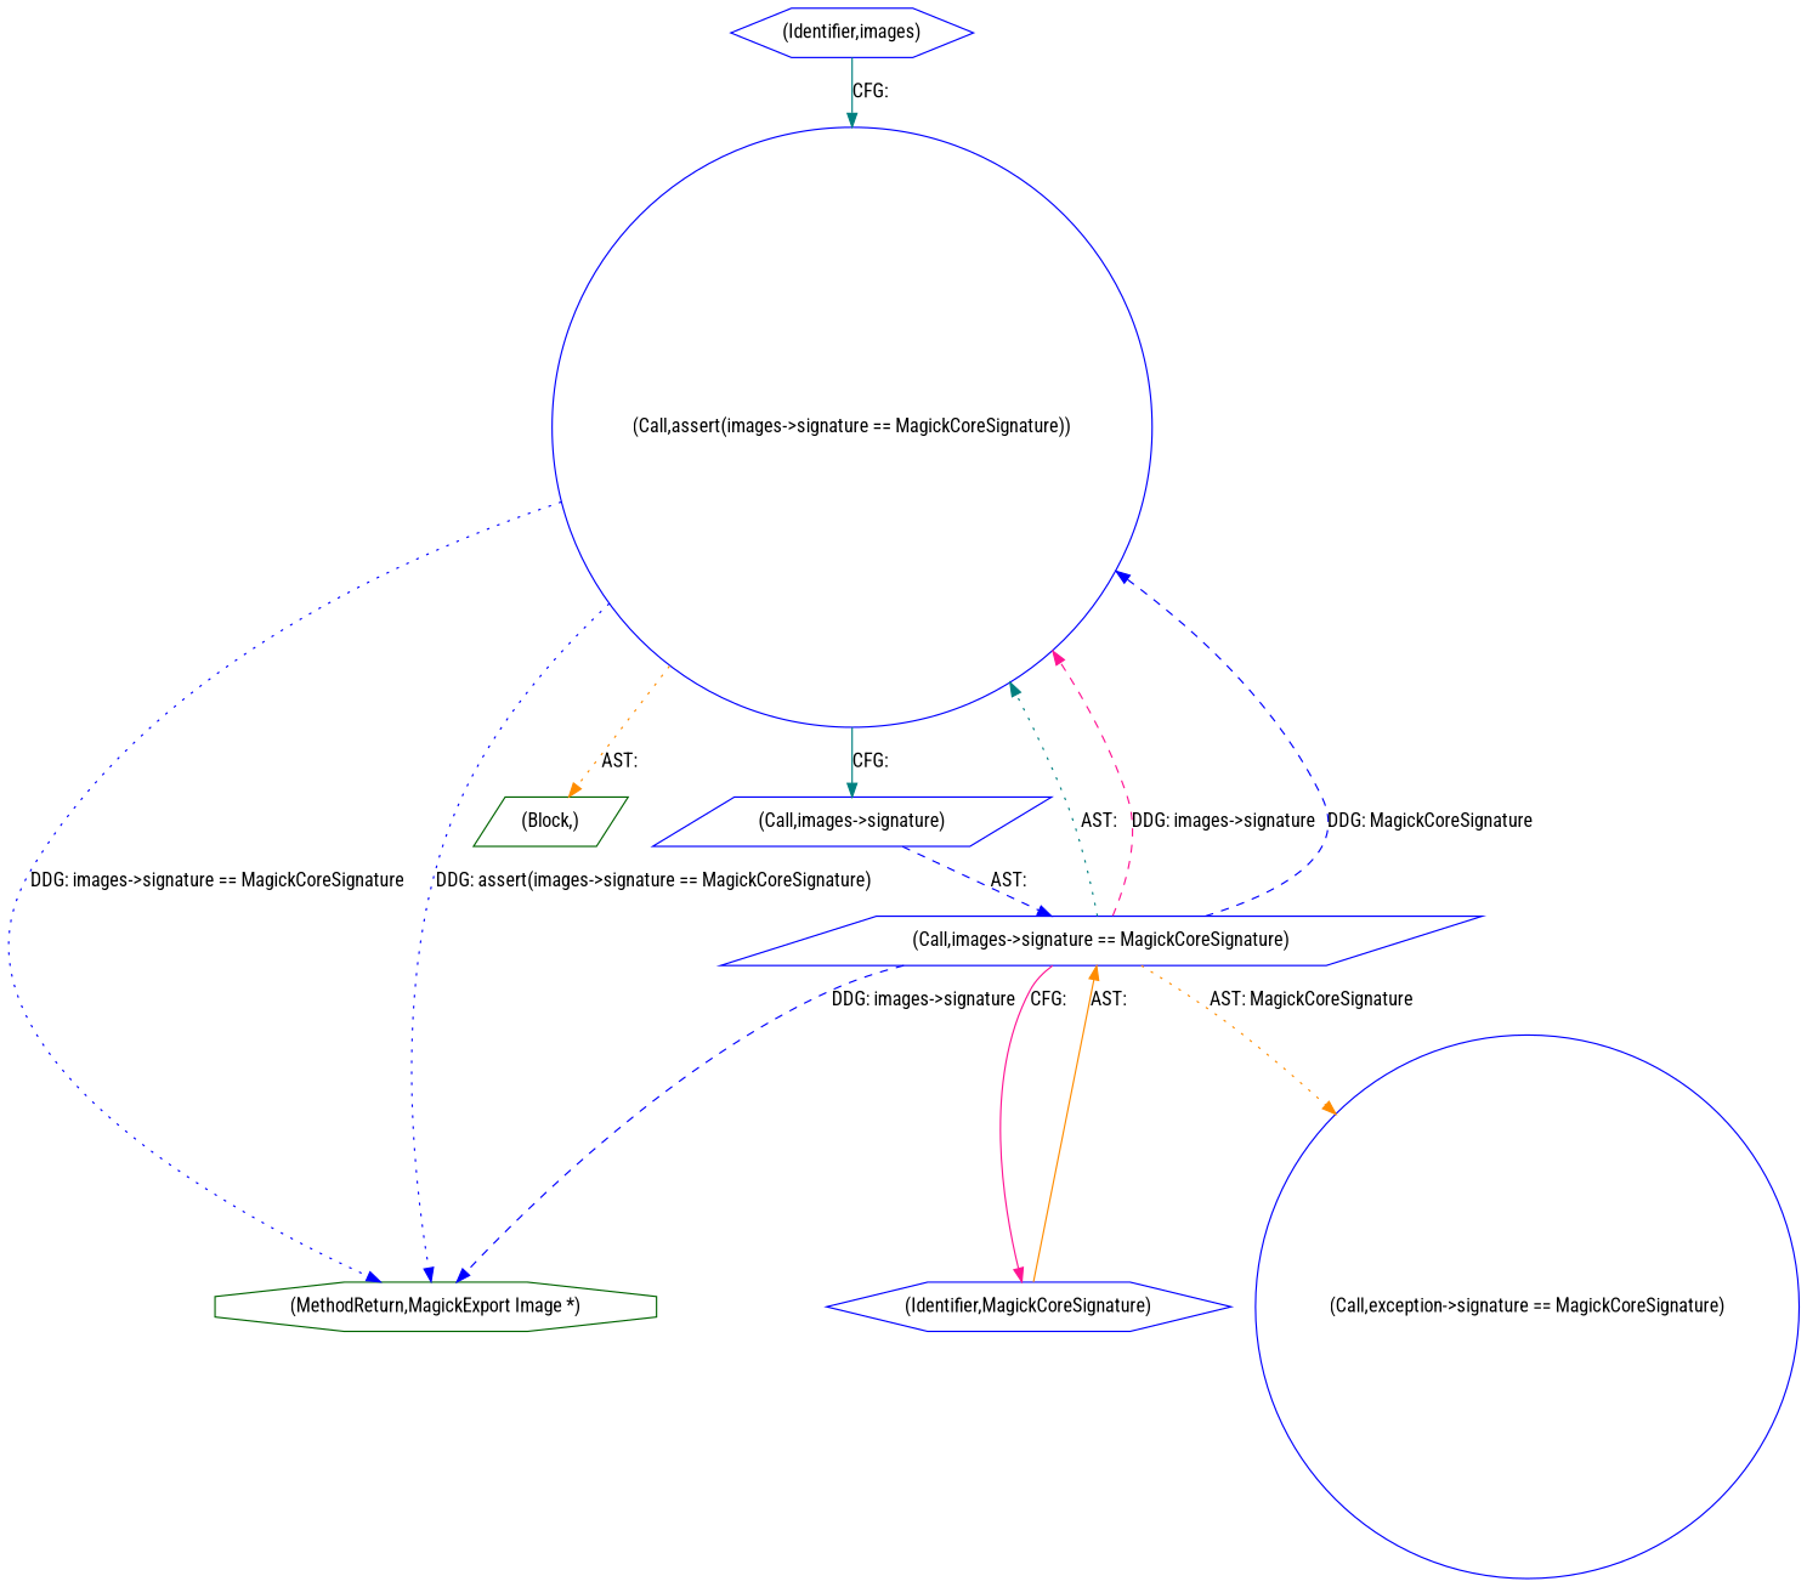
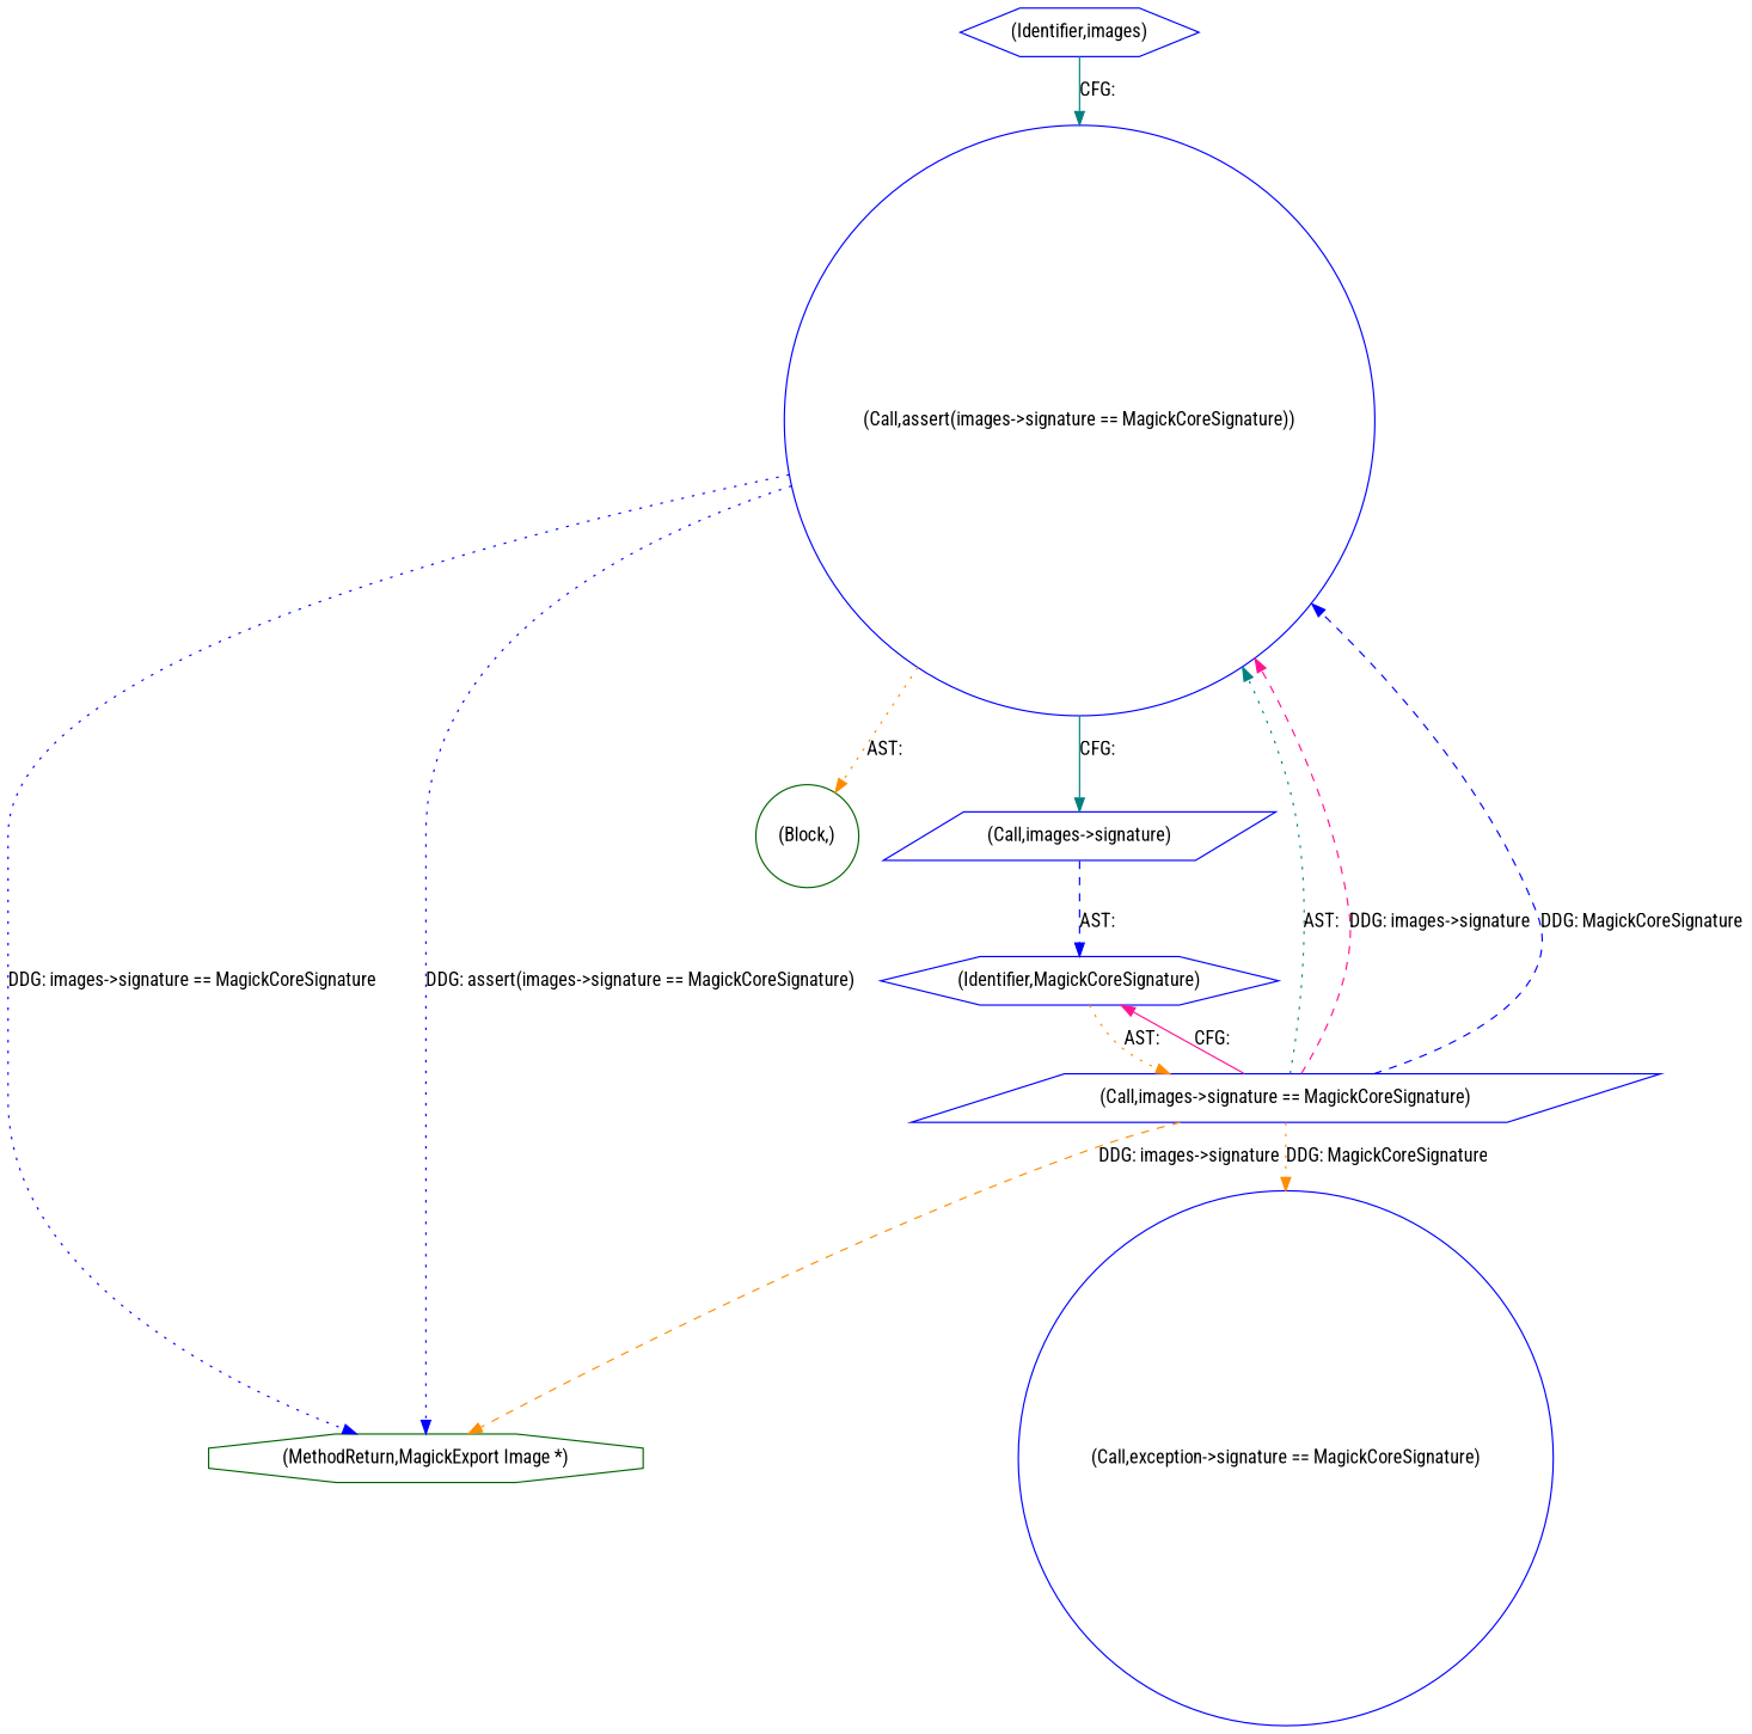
  digraph {
    fontname="Roboto Condensed"
    node [color=blue fontname="Roboto Condensed" shape=parallelogram]
    edge [color=blue fontname="Roboto Condensed" style=dotted]
    n1 [label="(Call,assert(images->signature == MagickCoreSignature))" shape=circle]
    n2 [color=darkgreen label="(MethodReturn,MagickExport Image *)" shape=octagon]
-   n3 [color=darkgreen label="(Block,)"]
+   n3 [color=darkgreen label="(Block,)" shape=circle]
    n4 [label="(Call,images->signature)"]
    n5 [label="(Call,images->signature == MagickCoreSignature)"]
    n6 [label="(Identifier,MagickCoreSignature)" shape=hexagon]
    n7 [label="(Call,exception->signature == MagickCoreSignature)" shape=circle]
    n8 [label="(Identifier,images)" shape=hexagon]
    n1 -> n2 [label="DDG: images->signature == MagickCoreSignature"]
    n1 -> n2 [label="DDG: assert(images->signature == MagickCoreSignature)"]
    n1 -> n3 [color=darkorange label="AST: "]
    n1 -> n4 [color=teal label="CFG: " style=solid]
-   n4 -> n5 [label="AST: " style=dashed]
+   n4 -> n6 [label="AST: " style=dashed]
    n5 -> n1 [color=teal label="AST: "]
    n5 -> n1 [color=deeppink label="DDG: images->signature" style=dashed]
    n5 -> n1 [label="DDG: MagickCoreSignature" style=dashed]
-   n5 -> n2 [label="DDG: images->signature" style=dashed]
+   n5 -> n2 [color=darkorange label="DDG: images->signature" style=dashed]
    n5 -> n6 [color=deeppink label="CFG: " style=solid]
-   n5 -> n7 [color=darkorange label="AST: MagickCoreSignature"]
-   n6 -> n5 [color=darkorange label="AST: " style=solid]
+   n5 -> n7 [color=darkorange label="DDG: MagickCoreSignature"]
+   n6 -> n5 [color=darkorange label="AST: "]
    n8 -> n1 [color=teal label="CFG: " style=solid]
  }
